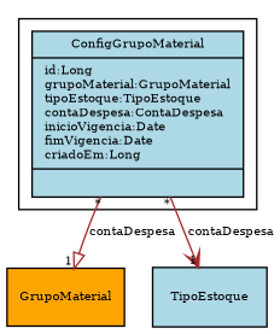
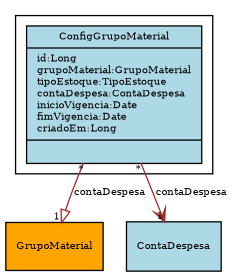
  digraph {
    fontname="Times-Roman"
    fontsize=8
    node [fillcolor=lightblue fontname="Times-Roman" fontsize=8 shape=record style=filled]
    edge [color=brown fontname="Times-Roman" fontsize=8 headlabel=1 taillabel="*"]
    n1 [label="{ConfigGrupoMaterial|id:Long\lgrupoMaterial:GrupoMaterial\ltipoEstoque:TipoEstoque\lcontaDespesa:ContaDespesa\linicioVigencia:Date\lfimVigencia:Date\lcriadoEm:Long\l|\l}"]
    GrupoMaterial [fillcolor=orange]
-   ContaDespesa [label=TipoEstoque]
+   ContaDespesa
    subgraph cluster_1 {
      n1
    }
    n1 -> GrupoMaterial [arrowhead=onormal label=contaDespesa]
    n1 -> ContaDespesa [arrowhead=vee label=contaDespesa]
  }
